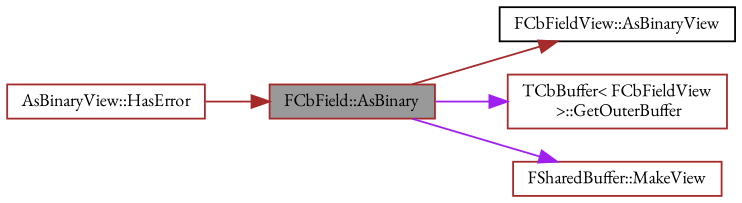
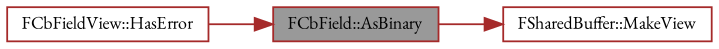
  digraph {
    fontname="EB Garamond"
    rankdir=LR
    node [color=brown fillcolor=white fontname="EB Garamond" fontsize=10 shape=box style=filled]
    edge [color=brown fontname="EB Garamond" fontsize=10 labelfontname=Helvetica labelfontsize=10 style=solid]
    n1 [fillcolor=grey60 fontcolor=black height=0.2 label="FCbField::AsBinary" width=0.4]
-   n2 [color=black height=0.2 label="FCbFieldView::AsBinaryView" width=0.4]
-   n3 [height=0.2 label="TCbBuffer\< FCbFieldView\l \>::GetOuterBuffer" width=0.4]
    n4 [height=0.2 label="FSharedBuffer::MakeView" width=0.4]
-   n5 [height=0.2 label="AsBinaryView::HasError" width=0.4]
-   n1 -> n2
-   n1 -> n3 [color=purple]
-   n1 -> n4 [color=purple]
+   n5 [height=0.2 label="FCbFieldView::HasError" width=0.4]
+   n1 -> n4
    n5 -> n1
  }
